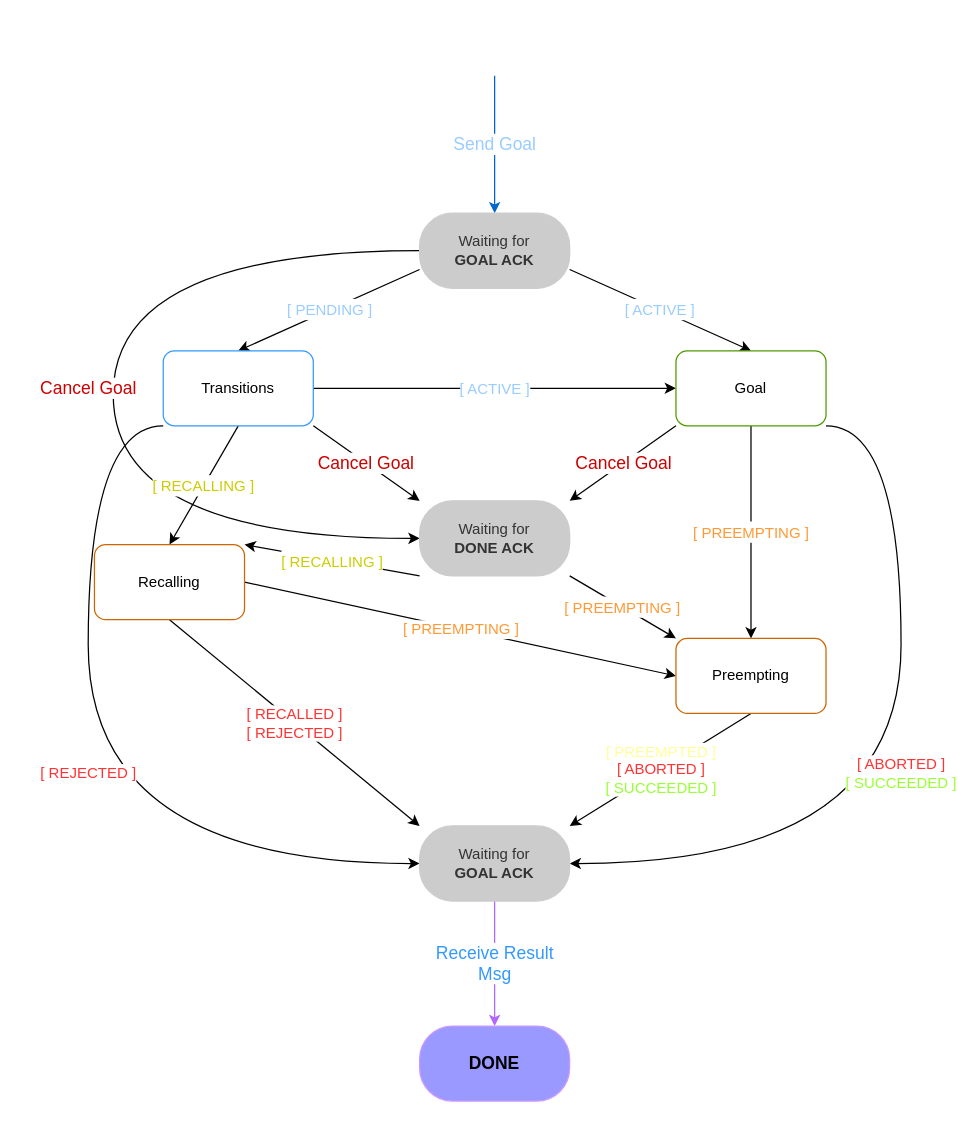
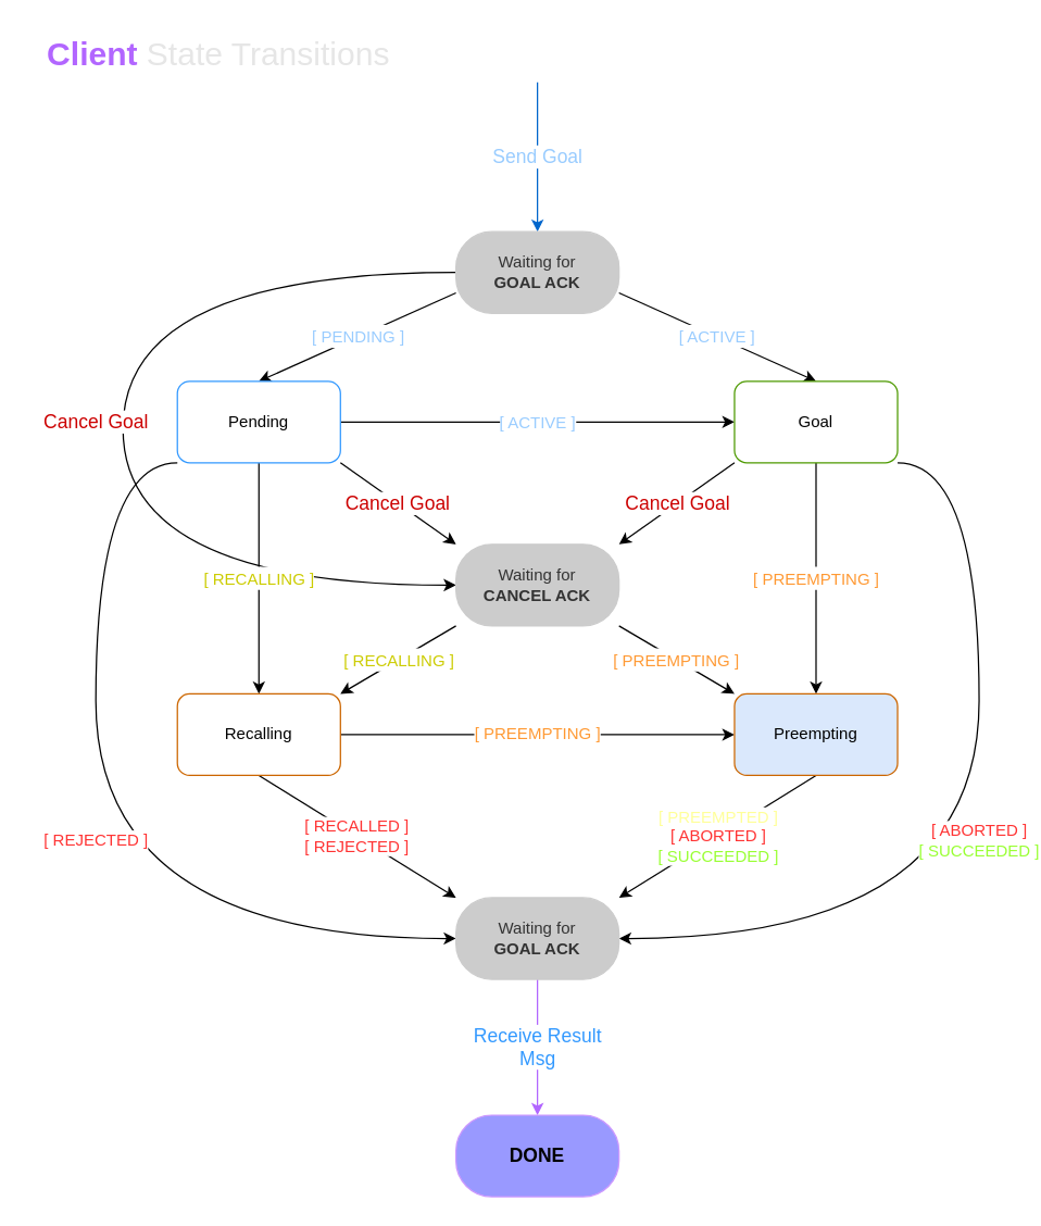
  <mxCell id="0" />
  <mxCell id="1" parent="0" />
  <mxCell id="2" value="&lt;font color=&quot;#99ccff&quot; style=&quot;font-size: 14px;&quot;&gt;Send Goal&lt;/font&gt;" style="endArrow=classic;html=1;strokeColor=#0066CC;fontSize=14;fontColor=#331A00;entryX=0.5;entryY=0;entryDx=0;entryDy=0;" parent="1" target="7" edge="1"><mxGeometry x="0.005" width="50" height="50" relative="1" as="geometry"><mxPoint x="395" y="60" as="sourcePoint" /><mxPoint x="395" y="160" as="targetPoint" /><mxPoint as="offset" /></mxGeometry></mxCell>
+ <mxCell id="3" value="&lt;font style=&quot;font-size: 24px;&quot;&gt;&lt;b style=&quot;&quot;&gt;&lt;font color=&quot;#b266ff&quot;&gt;Client&lt;/font&gt;&lt;/b&gt;&lt;font color=&quot;#e6e6e6&quot;&gt; State Transitions&lt;/font&gt;&lt;/font&gt;" style="text;html=1;align=center;verticalAlign=middle;resizable=0;points=[];autosize=1;strokeColor=none;fillColor=none;fontSize=14;fontColor=#CC0000;" parent="1" vertex="1"><mxGeometry x="20" y="20" width="280" height="40" as="geometry" /></mxCell>
  <mxCell id="4" value="&lt;font color=&quot;#99ccff&quot; style=&quot;font-size: 12px;&quot;&gt;[ PENDING ]&lt;/font&gt;" style="edgeStyle=none;html=1;exitX=0;exitY=0.75;exitDx=0;exitDy=0;entryX=0.5;entryY=0;entryDx=0;entryDy=0;fontSize=14;" edge="1" parent="1" source="7" target="15"><mxGeometry relative="1" as="geometry" /></mxCell>
  <mxCell id="5" value="&lt;font color=&quot;#99ccff&quot; style=&quot;font-size: 12px;&quot;&gt;[ ACTIVE ]&lt;/font&gt;" style="edgeStyle=none;html=1;exitX=1;exitY=0.75;exitDx=0;exitDy=0;entryX=0.5;entryY=0;entryDx=0;entryDy=0;fontSize=14;" edge="1" parent="1" source="7" target="19"><mxGeometry relative="1" as="geometry" /></mxCell>
  <mxCell id="6" value="&lt;span style=&quot;font-size: 14px;&quot;&gt;&lt;font color=&quot;#cc0000&quot;&gt;Cancel Goal&lt;/font&gt;&lt;/span&gt;" style="edgeStyle=orthogonalEdgeStyle;curved=1;html=1;exitX=0;exitY=0.5;exitDx=0;exitDy=0;entryX=0;entryY=0.5;entryDx=0;entryDy=0;fontSize=12;" edge="1" parent="1" source="7" target="10"><mxGeometry x="-0.014" y="-20" relative="1" as="geometry"><Array as="points"><mxPoint x="90" y="200" /><mxPoint x="90" y="430" /></Array><mxPoint as="offset" /></mxGeometry></mxCell>
  <mxCell id="7" value="&lt;font color=&quot;#333333&quot;&gt;Waiting for&lt;br&gt;&lt;b&gt;GOAL ACK&lt;/b&gt;&lt;/font&gt;" style="rounded=1;whiteSpace=wrap;html=1;arcSize=44;fillColor=#CCCCCC;strokeColor=#CCCCCC;" vertex="1" parent="1"><mxGeometry x="335" y="170" width="120" height="60" as="geometry" /></mxCell>
  <mxCell id="8" value="&lt;span style=&quot;font-size: 12px;&quot;&gt;&lt;font color=&quot;#cccc00&quot;&gt;[ RECALLING ]&lt;/font&gt;&lt;/span&gt;" style="edgeStyle=none;html=1;exitX=0;exitY=1;exitDx=0;exitDy=0;entryX=1;entryY=0;entryDx=0;entryDy=0;fontSize=14;" edge="1" parent="1" source="10" target="22"><mxGeometry relative="1" as="geometry" /></mxCell>
  <mxCell id="9" value="&lt;span style=&quot;font-size: 12px;&quot;&gt;&lt;font color=&quot;#ff9933&quot;&gt;[ PREEMPTING ]&lt;/font&gt;&lt;/span&gt;" style="edgeStyle=none;html=1;exitX=1;exitY=1;exitDx=0;exitDy=0;entryX=0;entryY=0;entryDx=0;entryDy=0;fontSize=14;" edge="1" parent="1" source="10" target="24"><mxGeometry relative="1" as="geometry" /></mxCell>
- <mxCell id="10" value="&lt;font color=&quot;#333333&quot;&gt;Waiting for&lt;br&gt;&lt;b&gt;DONE ACK&lt;/b&gt;&lt;/font&gt;" style="rounded=1;whiteSpace=wrap;html=1;arcSize=44;fillColor=#CCCCCC;strokeColor=#CCCCCC;" vertex="1" parent="1"><mxGeometry x="335" y="400" width="120" height="60" as="geometry" /></mxCell>
+ <mxCell id="10" value="&lt;font color=&quot;#333333&quot;&gt;Waiting for&lt;br&gt;&lt;b&gt;CANCEL ACK&lt;/b&gt;&lt;/font&gt;" style="rounded=1;whiteSpace=wrap;html=1;arcSize=44;fillColor=#CCCCCC;strokeColor=#CCCCCC;" vertex="1" parent="1"><mxGeometry x="335" y="400" width="120" height="60" as="geometry" /></mxCell>
  <mxCell id="11" value="&lt;font color=&quot;#99ccff&quot; style=&quot;font-size: 12px;&quot;&gt;[ ACTIVE ]&lt;/font&gt;" style="edgeStyle=none;html=1;exitX=1;exitY=0.5;exitDx=0;exitDy=0;entryX=0;entryY=0.5;entryDx=0;entryDy=0;fontSize=14;" edge="1" parent="1" source="15" target="19"><mxGeometry relative="1" as="geometry" /></mxCell>
  <mxCell id="12" value="&lt;span style=&quot;color: rgb(204, 0, 0);&quot;&gt;Cancel Goal&lt;/span&gt;" style="edgeStyle=none;html=1;exitX=1;exitY=1;exitDx=0;exitDy=0;entryX=0;entryY=0;entryDx=0;entryDy=0;fontSize=14;" edge="1" parent="1" source="15" target="10"><mxGeometry relative="1" as="geometry" /></mxCell>
  <mxCell id="13" value="&lt;font color=&quot;#cccc00&quot; style=&quot;font-size: 12px;&quot;&gt;[ RECALLING ]&lt;/font&gt;" style="edgeStyle=none;html=1;exitX=0.5;exitY=1;exitDx=0;exitDy=0;entryX=0.5;entryY=0;entryDx=0;entryDy=0;fontSize=14;" edge="1" parent="1" source="15" target="22"><mxGeometry relative="1" as="geometry" /></mxCell>
  <mxCell id="14" value="&lt;font color=&quot;#ff3333&quot;&gt;[ REJECTED ]&lt;/font&gt;" style="edgeStyle=orthogonalEdgeStyle;curved=1;html=1;exitX=0;exitY=1;exitDx=0;exitDy=0;entryX=0;entryY=0.5;entryDx=0;entryDy=0;fontSize=12;" edge="1" parent="1" source="15" target="26"><mxGeometry relative="1" as="geometry"><Array as="points"><mxPoint x="70" y="340" /><mxPoint x="70" y="690" /></Array></mxGeometry></mxCell>
- <mxCell id="15" value="Transitions" style="rounded=1;whiteSpace=wrap;html=1;strokeColor=#3399FF;" vertex="1" parent="1"><mxGeometry x="130" y="280" width="120" height="60" as="geometry" /></mxCell>
+ <mxCell id="15" value="Pending" style="rounded=1;whiteSpace=wrap;html=1;strokeColor=#3399FF;" vertex="1" parent="1"><mxGeometry x="130" y="280" width="120" height="60" as="geometry" /></mxCell>
  <mxCell id="16" value="&lt;span style=&quot;color: rgb(204, 0, 0);&quot;&gt;Cancel Goal&lt;/span&gt;" style="edgeStyle=none;html=1;exitX=0;exitY=1;exitDx=0;exitDy=0;entryX=1;entryY=0;entryDx=0;entryDy=0;fontSize=14;" edge="1" parent="1" source="19" target="10"><mxGeometry relative="1" as="geometry" /></mxCell>
  <mxCell id="17" value="&lt;span style=&quot;font-size: 12px;&quot;&gt;&lt;font color=&quot;#ff9933&quot;&gt;[ PREEMPTING ]&lt;/font&gt;&lt;/span&gt;" style="edgeStyle=none;html=1;exitX=0.5;exitY=1;exitDx=0;exitDy=0;entryX=0.5;entryY=0;entryDx=0;entryDy=0;fontSize=14;" edge="1" parent="1" source="19" target="24"><mxGeometry relative="1" as="geometry" /></mxCell>
  <mxCell id="18" value="&lt;font color=&quot;#ff3333&quot;&gt;[ ABORTED ]&lt;/font&gt;&lt;br&gt;&lt;font color=&quot;#99ff33&quot;&gt;[ SUCCEEDED ]&lt;/font&gt;" style="edgeStyle=orthogonalEdgeStyle;curved=1;html=1;exitX=1;exitY=1;exitDx=0;exitDy=0;entryX=1;entryY=0.5;entryDx=0;entryDy=0;fontSize=12;" edge="1" parent="1" source="19" target="26"><mxGeometry relative="1" as="geometry"><Array as="points"><mxPoint x="720" y="340" /><mxPoint x="720" y="690" /></Array></mxGeometry></mxCell>
  <mxCell id="19" value="Goal" style="rounded=1;whiteSpace=wrap;html=1;strokeColor=#4D9900;" vertex="1" parent="1"><mxGeometry x="540" y="280" width="120" height="60" as="geometry" /></mxCell>
  <mxCell id="20" value="&lt;font color=&quot;#ff9933&quot;&gt;[ PREEMPTING ]&lt;/font&gt;" style="edgeStyle=none;html=1;exitX=1;exitY=0.5;exitDx=0;exitDy=0;entryX=0;entryY=0.5;entryDx=0;entryDy=0;fontSize=12;" edge="1" parent="1" source="22" target="24"><mxGeometry relative="1" as="geometry" /></mxCell>
  <mxCell id="21" value="&lt;font color=&quot;#ff3333&quot;&gt;[ RECALLED ]&lt;br&gt;[ REJECTED ]&lt;/font&gt;" style="edgeStyle=none;html=1;exitX=0.5;exitY=1;exitDx=0;exitDy=0;entryX=0;entryY=0;entryDx=0;entryDy=0;fontSize=12;" edge="1" parent="1" source="22" target="26"><mxGeometry relative="1" as="geometry" /></mxCell>
- <mxCell id="22" value="Recalling" style="rounded=1;whiteSpace=wrap;html=1;strokeColor=#CC6600;" vertex="1" parent="1"><mxGeometry x="75" y="435" width="120" height="60" as="geometry" /></mxCell>
+ <mxCell id="22" value="Recalling" style="rounded=1;whiteSpace=wrap;html=1;strokeColor=#CC6600;" vertex="1" parent="1"><mxGeometry x="130" y="510" width="120" height="60" as="geometry" /></mxCell>
  <mxCell id="23" value="&lt;font color=&quot;#ffff99&quot;&gt;[ PREEMPTED ]&lt;/font&gt;&lt;br&gt;&lt;font color=&quot;#ff3333&quot;&gt;[ ABORTED ]&lt;/font&gt;&lt;br&gt;&lt;font color=&quot;#99ff33&quot;&gt;[ SUCCEEDED ]&lt;/font&gt;" style="edgeStyle=none;html=1;exitX=0.5;exitY=1;exitDx=0;exitDy=0;entryX=1;entryY=0;entryDx=0;entryDy=0;fontSize=12;" edge="1" parent="1" source="24" target="26"><mxGeometry relative="1" as="geometry" /></mxCell>
- <mxCell id="24" value="Preempting" style="rounded=1;whiteSpace=wrap;html=1;strokeColor=#CC6600;" vertex="1" parent="1"><mxGeometry x="540" y="510" width="120" height="60" as="geometry" /></mxCell>
+ <mxCell id="24" value="Preempting" style="rounded=1;whiteSpace=wrap;html=1;strokeColor=#CC6600;fillColor=#dae8fc;" vertex="1" parent="1"><mxGeometry x="540" y="510" width="120" height="60" as="geometry" /></mxCell>
  <mxCell id="25" value="&lt;span style=&quot;font-size: 14px;&quot;&gt;Receive Result&lt;br&gt;Msg&lt;br&gt;&lt;/span&gt;" style="edgeStyle=orthogonalEdgeStyle;curved=1;html=1;exitX=0.5;exitY=1;exitDx=0;exitDy=0;entryX=0.5;entryY=0;entryDx=0;entryDy=0;strokeColor=#B266FF;fontSize=12;fontColor=#3399FF;" edge="1" parent="1" source="26" target="27"><mxGeometry relative="1" as="geometry" /></mxCell>
  <mxCell id="26" value="&lt;font color=&quot;#333333&quot;&gt;Waiting for&lt;br&gt;&lt;b&gt;GOAL ACK&lt;/b&gt;&lt;/font&gt;" style="rounded=1;whiteSpace=wrap;html=1;arcSize=44;fillColor=#CCCCCC;strokeColor=#CCCCCC;" vertex="1" parent="1"><mxGeometry x="335" y="660" width="120" height="60" as="geometry" /></mxCell>
  <mxCell id="27" value="&lt;font style=&quot;font-size: 14px;&quot;&gt;&lt;b&gt;DONE&lt;/b&gt;&lt;/font&gt;" style="rounded=1;whiteSpace=wrap;html=1;arcSize=44;fillColor=#9999FF;strokeColor=#CC99FF;" vertex="1" parent="1"><mxGeometry x="335" y="820" width="120" height="60" as="geometry" /></mxCell>
